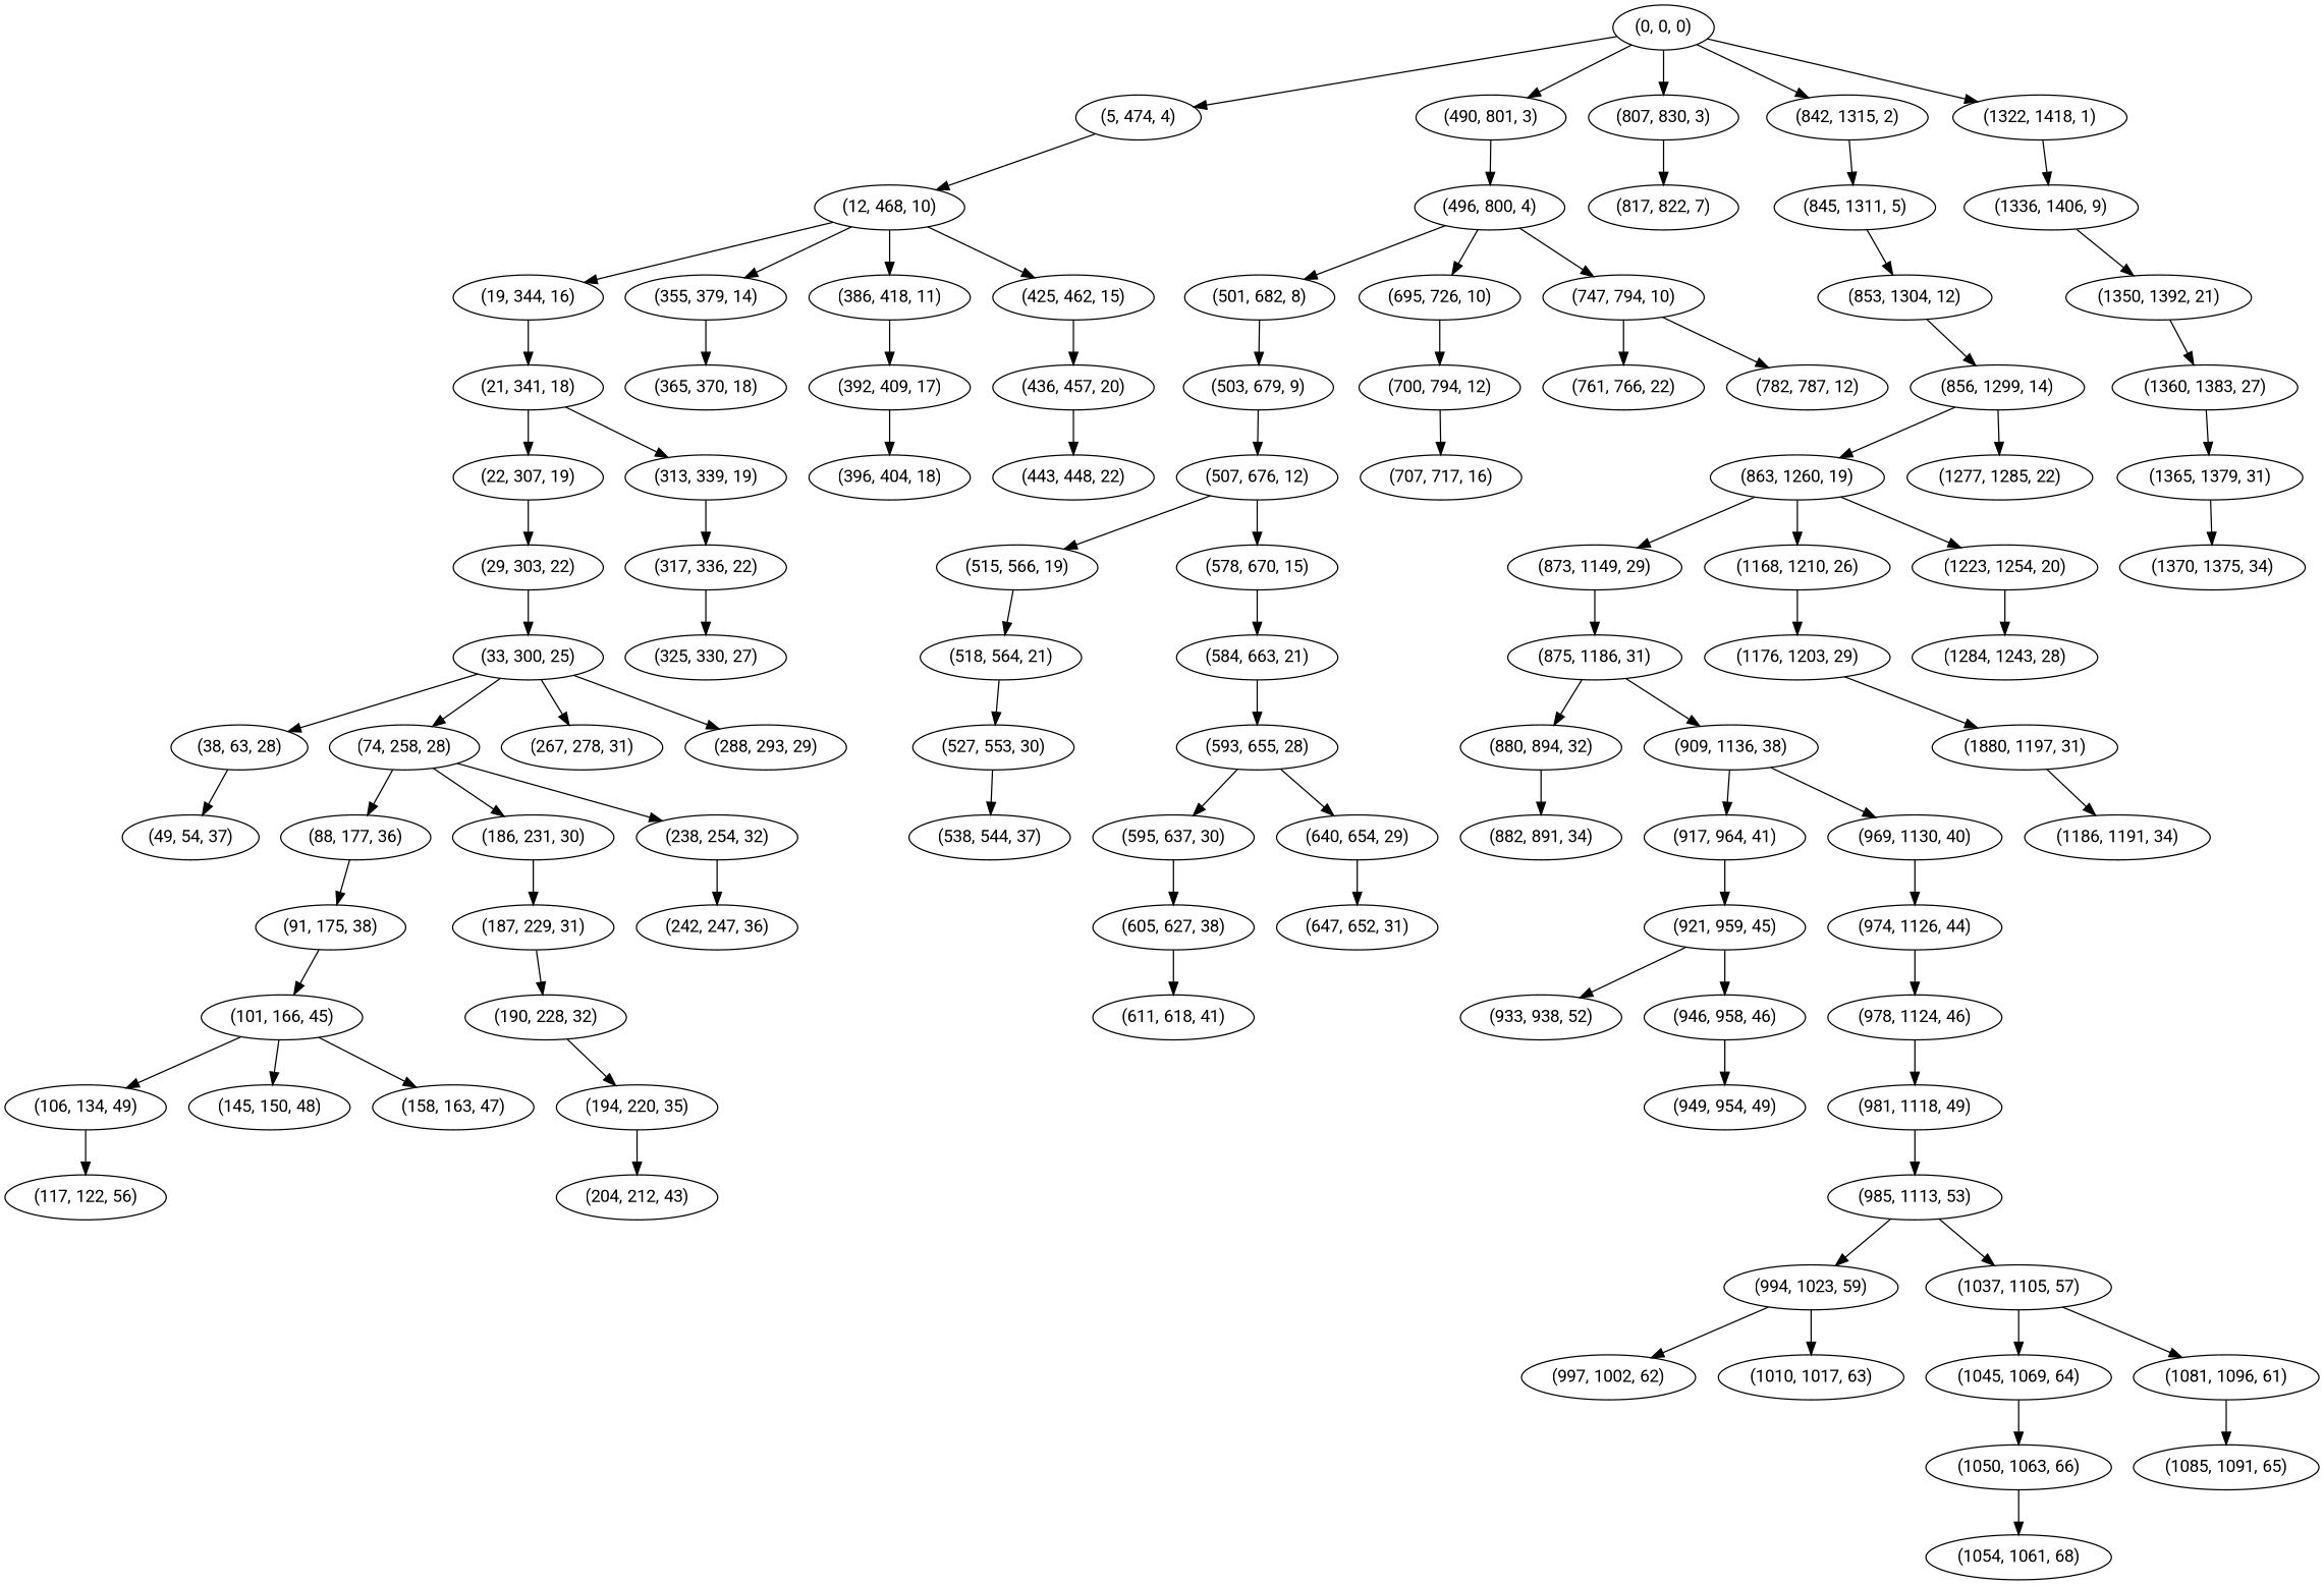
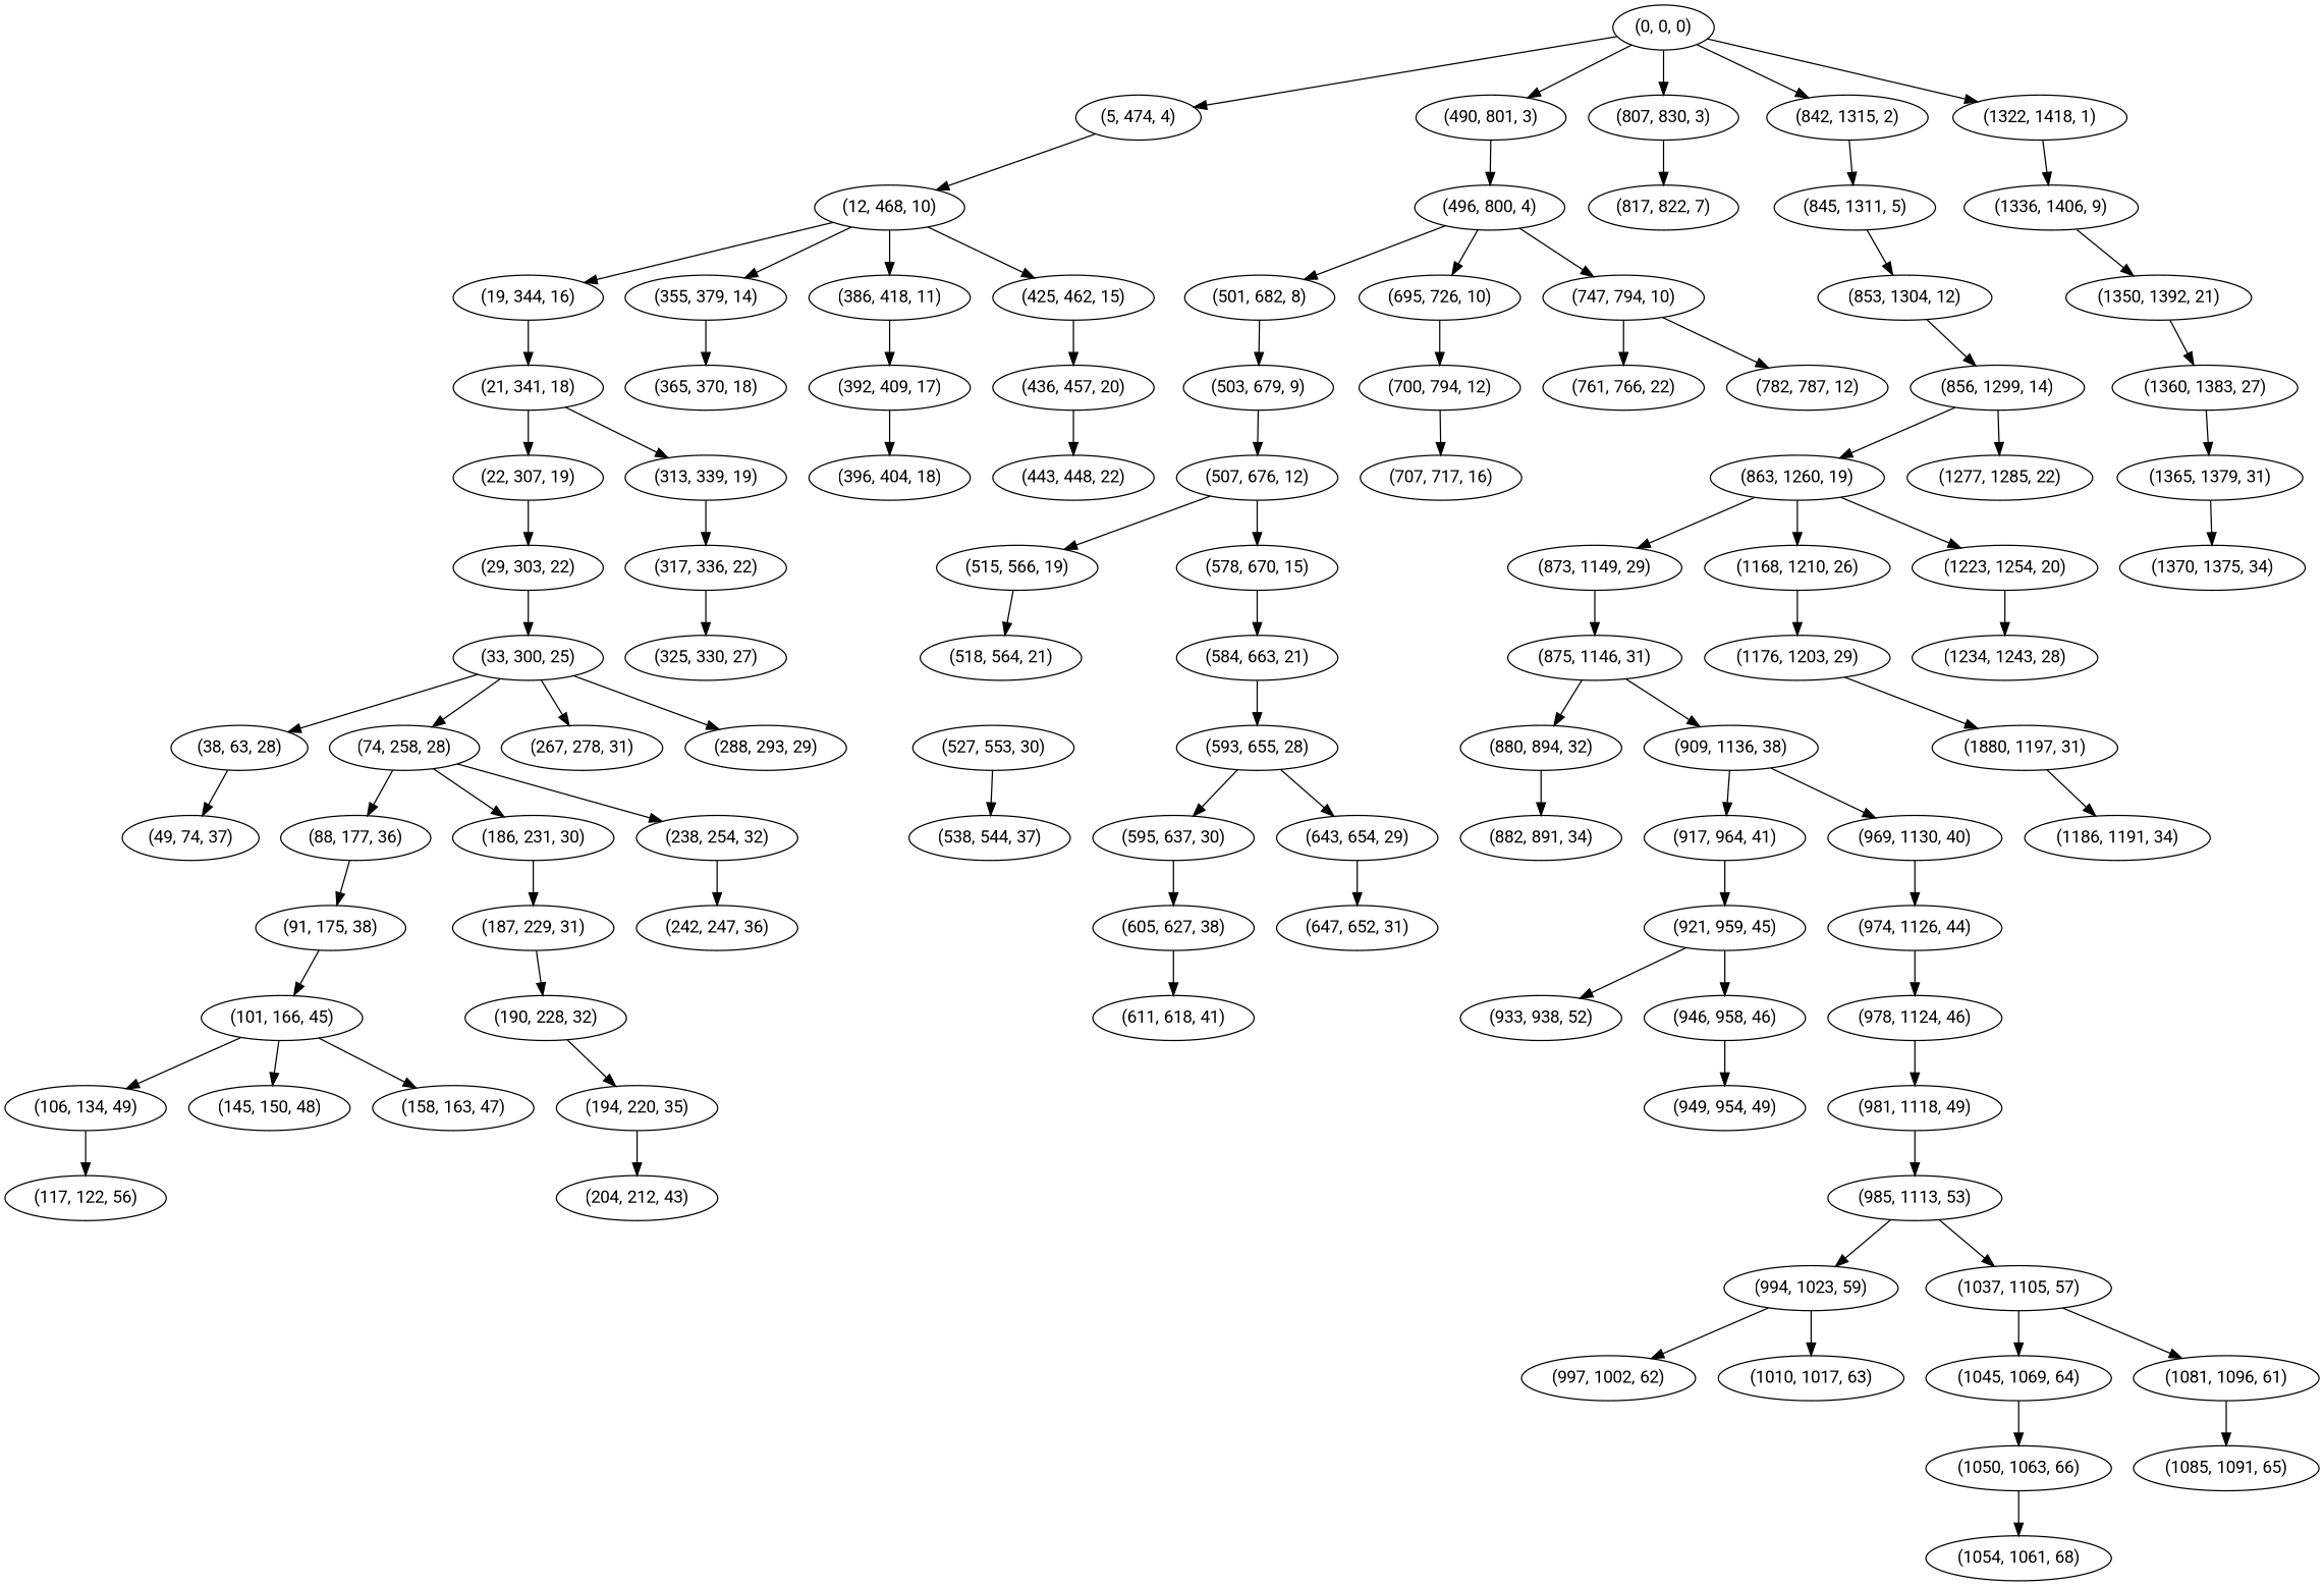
  digraph {
    fontname=Roboto
    node [fontname=Roboto]
    edge [fontname=Roboto]
    "(0, 0, 0)"
    "(5, 474, 4)"
    "(490, 801, 3)"
    "(807, 830, 3)"
    "(842, 1315, 2)"
    "(1322, 1418, 1)"
    "(12, 468, 10)"
    "(496, 800, 4)"
    "(817, 822, 7)"
    "(845, 1311, 5)"
    "(1336, 1406, 9)"
    "(19, 344, 16)"
    "(355, 379, 14)"
    "(386, 418, 11)"
    "(425, 462, 15)"
    "(21, 341, 18)"
    "(365, 370, 18)"
    "(392, 409, 17)"
    "(436, 457, 20)"
    "(22, 307, 19)"
    "(313, 339, 19)"
    "(29, 303, 22)"
    "(317, 336, 22)"
    "(33, 300, 25)"
    "(38, 63, 28)"
    "(74, 258, 28)"
    "(267, 278, 31)"
    "(288, 293, 29)"
-   "(49, 54, 37)"
+   "(49, 54, 37)" [label="(49, 74, 37)"]
    "(88, 177, 36)"
    "(186, 231, 30)"
    "(238, 254, 32)"
    "(91, 175, 38)"
    "(187, 229, 31)"
    "(242, 247, 36)"
    "(101, 166, 45)"
    "(106, 134, 49)"
    "(145, 150, 48)"
    "(158, 163, 47)"
    "(117, 122, 56)"
    "(190, 228, 32)"
    "(194, 220, 35)"
    "(204, 212, 43)"
    "(325, 330, 27)"
    "(396, 404, 18)"
    "(443, 448, 22)"
    "(501, 682, 8)"
    "(695, 726, 10)"
    "(747, 794, 10)"
    "(503, 679, 9)"
    n51 [label="(700, 794, 12)"]
    "(761, 766, 22)"
    "(782, 787, 12)"
    "(507, 676, 12)"
    "(515, 566, 19)"
    "(578, 670, 15)"
    "(518, 564, 21)"
    "(584, 663, 21)"
    "(527, 553, 30)"
    "(538, 544, 37)"
    "(593, 655, 28)"
    "(595, 637, 30)"
-   "(643, 654, 29)" [label="(640, 654, 29)"]
+   "(643, 654, 29)"
    "(605, 627, 38)"
    "(647, 652, 31)"
    "(611, 618, 41)"
    "(707, 717, 16)"
    "(853, 1304, 12)"
    "(856, 1299, 14)"
    "(863, 1260, 19)"
    "(1277, 1285, 22)"
    "(873, 1149, 29)"
    "(1168, 1210, 26)"
    "(1223, 1254, 20)"
-   "(875, 1146, 31)" [label="(875, 1186, 31)"]
+   "(875, 1146, 31)"
    "(1176, 1203, 29)"
-   "(1234, 1243, 28)" [label="(1284, 1243, 28)"]
+   "(1234, 1243, 28)"
    "(880, 894, 32)"
    "(909, 1136, 38)"
    "(882, 891, 34)"
    "(917, 964, 41)"
    "(969, 1130, 40)"
    "(921, 959, 45)"
    "(974, 1126, 44)"
    "(933, 938, 52)"
    "(946, 958, 46)"
    "(949, 954, 49)"
    "(978, 1124, 46)"
    "(981, 1118, 49)"
    "(985, 1113, 53)"
    "(994, 1023, 59)"
    "(1037, 1105, 57)"
    "(997, 1002, 62)"
    "(1010, 1017, 63)"
    "(1045, 1069, 64)"
    "(1081, 1096, 61)"
    "(1050, 1063, 66)"
    "(1085, 1091, 65)"
    "(1054, 1061, 68)"
    n100 [label="(1880, 1197, 31)"]
    "(1186, 1191, 34)"
    "(1350, 1392, 21)"
    "(1360, 1383, 27)"
    "(1365, 1379, 31)"
    "(1370, 1375, 34)"
    "(0, 0, 0)" -> "(5, 474, 4)"
    "(0, 0, 0)" -> "(490, 801, 3)"
    "(0, 0, 0)" -> "(807, 830, 3)"
    "(0, 0, 0)" -> "(842, 1315, 2)"
    "(0, 0, 0)" -> "(1322, 1418, 1)"
    "(5, 474, 4)" -> "(12, 468, 10)"
    "(490, 801, 3)" -> "(496, 800, 4)"
    "(807, 830, 3)" -> "(817, 822, 7)"
    "(842, 1315, 2)" -> "(845, 1311, 5)"
    "(1322, 1418, 1)" -> "(1336, 1406, 9)"
    "(12, 468, 10)" -> "(19, 344, 16)"
    "(12, 468, 10)" -> "(355, 379, 14)"
    "(12, 468, 10)" -> "(386, 418, 11)"
    "(12, 468, 10)" -> "(425, 462, 15)"
    "(496, 800, 4)" -> "(501, 682, 8)"
    "(496, 800, 4)" -> "(695, 726, 10)"
    "(496, 800, 4)" -> "(747, 794, 10)"
    "(845, 1311, 5)" -> "(853, 1304, 12)"
    "(1336, 1406, 9)" -> "(1350, 1392, 21)"
    "(19, 344, 16)" -> "(21, 341, 18)"
    "(355, 379, 14)" -> "(365, 370, 18)"
    "(386, 418, 11)" -> "(392, 409, 17)"
    "(425, 462, 15)" -> "(436, 457, 20)"
    "(21, 341, 18)" -> "(22, 307, 19)"
    "(21, 341, 18)" -> "(313, 339, 19)"
    "(392, 409, 17)" -> "(396, 404, 18)"
    "(436, 457, 20)" -> "(443, 448, 22)"
    "(22, 307, 19)" -> "(29, 303, 22)"
    "(313, 339, 19)" -> "(317, 336, 22)"
    "(29, 303, 22)" -> "(33, 300, 25)"
    "(317, 336, 22)" -> "(325, 330, 27)"
    "(33, 300, 25)" -> "(38, 63, 28)"
    "(33, 300, 25)" -> "(74, 258, 28)"
    "(33, 300, 25)" -> "(267, 278, 31)"
    "(33, 300, 25)" -> "(288, 293, 29)"
    "(38, 63, 28)" -> "(49, 54, 37)"
    "(74, 258, 28)" -> "(88, 177, 36)"
    "(74, 258, 28)" -> "(186, 231, 30)"
    "(74, 258, 28)" -> "(238, 254, 32)"
    "(88, 177, 36)" -> "(91, 175, 38)"
    "(186, 231, 30)" -> "(187, 229, 31)"
    "(238, 254, 32)" -> "(242, 247, 36)"
    "(91, 175, 38)" -> "(101, 166, 45)"
    "(187, 229, 31)" -> "(190, 228, 32)"
    "(101, 166, 45)" -> "(106, 134, 49)"
    "(101, 166, 45)" -> "(145, 150, 48)"
    "(101, 166, 45)" -> "(158, 163, 47)"
    "(106, 134, 49)" -> "(117, 122, 56)"
    "(190, 228, 32)" -> "(194, 220, 35)"
    "(194, 220, 35)" -> "(204, 212, 43)"
    "(501, 682, 8)" -> "(503, 679, 9)"
    "(695, 726, 10)" -> n51
    "(747, 794, 10)" -> "(761, 766, 22)"
    "(747, 794, 10)" -> "(782, 787, 12)"
    "(503, 679, 9)" -> "(507, 676, 12)"
    n51 -> "(707, 717, 16)"
    "(507, 676, 12)" -> "(515, 566, 19)"
    "(507, 676, 12)" -> "(578, 670, 15)"
    "(515, 566, 19)" -> "(518, 564, 21)"
    "(578, 670, 15)" -> "(584, 663, 21)"
-   "(518, 564, 21)" -> "(527, 553, 30)"
    "(584, 663, 21)" -> "(593, 655, 28)"
    "(527, 553, 30)" -> "(538, 544, 37)"
    "(593, 655, 28)" -> "(595, 637, 30)"
    "(593, 655, 28)" -> "(643, 654, 29)"
    "(595, 637, 30)" -> "(605, 627, 38)"
    "(643, 654, 29)" -> "(647, 652, 31)"
    "(605, 627, 38)" -> "(611, 618, 41)"
    "(853, 1304, 12)" -> "(856, 1299, 14)"
    "(856, 1299, 14)" -> "(863, 1260, 19)"
    "(856, 1299, 14)" -> "(1277, 1285, 22)"
    "(863, 1260, 19)" -> "(873, 1149, 29)"
    "(863, 1260, 19)" -> "(1168, 1210, 26)"
    "(863, 1260, 19)" -> "(1223, 1254, 20)"
    "(873, 1149, 29)" -> "(875, 1146, 31)"
    "(1168, 1210, 26)" -> "(1176, 1203, 29)"
    "(1223, 1254, 20)" -> "(1234, 1243, 28)"
    "(875, 1146, 31)" -> "(880, 894, 32)"
    "(875, 1146, 31)" -> "(909, 1136, 38)"
    "(1176, 1203, 29)" -> n100
    "(880, 894, 32)" -> "(882, 891, 34)"
    "(909, 1136, 38)" -> "(917, 964, 41)"
    "(909, 1136, 38)" -> "(969, 1130, 40)"
    "(917, 964, 41)" -> "(921, 959, 45)"
    "(969, 1130, 40)" -> "(974, 1126, 44)"
    "(921, 959, 45)" -> "(933, 938, 52)"
    "(921, 959, 45)" -> "(946, 958, 46)"
    "(974, 1126, 44)" -> "(978, 1124, 46)"
    "(946, 958, 46)" -> "(949, 954, 49)"
    "(978, 1124, 46)" -> "(981, 1118, 49)"
    "(981, 1118, 49)" -> "(985, 1113, 53)"
    "(985, 1113, 53)" -> "(994, 1023, 59)"
    "(985, 1113, 53)" -> "(1037, 1105, 57)"
    "(994, 1023, 59)" -> "(997, 1002, 62)"
    "(994, 1023, 59)" -> "(1010, 1017, 63)"
    "(1037, 1105, 57)" -> "(1045, 1069, 64)"
    "(1037, 1105, 57)" -> "(1081, 1096, 61)"
    "(1045, 1069, 64)" -> "(1050, 1063, 66)"
    "(1081, 1096, 61)" -> "(1085, 1091, 65)"
    "(1050, 1063, 66)" -> "(1054, 1061, 68)"
    n100 -> "(1186, 1191, 34)"
    "(1350, 1392, 21)" -> "(1360, 1383, 27)"
    "(1360, 1383, 27)" -> "(1365, 1379, 31)"
    "(1365, 1379, 31)" -> "(1370, 1375, 34)"
  }
